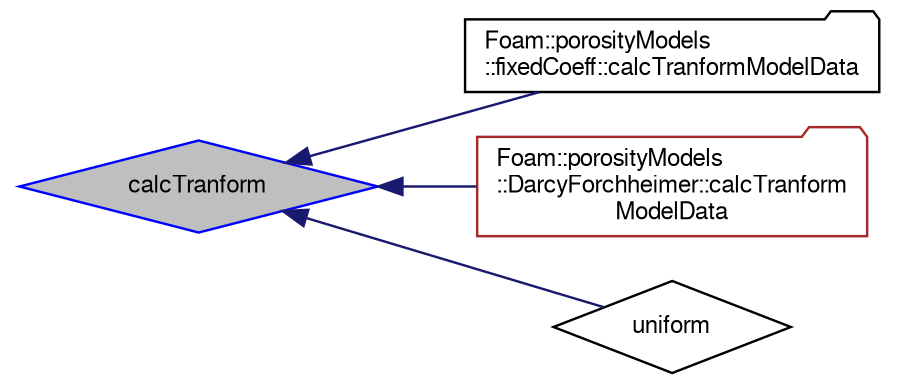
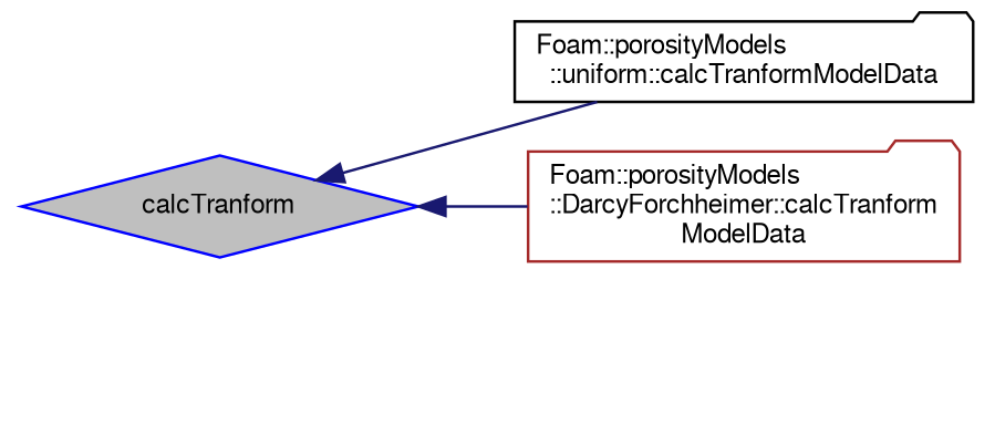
  digraph {
    rankdir=LR
    node [color=black fontname=FreeSans fontsize=10 shape=diamond]
    edge [color=midnightblue dir=back fontname=FreeSans fontsize=10 labelfontname=FreeSans labelfontsize=10 style=solid]
    n1 [color=blue fillcolor=grey75 fontcolor=black height=0.2 label=calcTranform style=filled width=0.4]
-   n2 [height=0.2 label="Foam::porosityModels\l::fixedCoeff::calcTranformModelData" shape=folder width=0.4]
+   n2 [height=0.2 label="Foam::porosityModels\l::uniform::calcTranformModelData" shape=folder width=0.4]
    n3 [color=brown height=0.2 label="Foam::porosityModels\l::DarcyForchheimer::calcTranform\lModelData" shape=folder width=0.4]
-   n4 [height=0.2 label=uniform width=0.4]
    n1 -> n2
    n1 -> n3
-   n1 -> n4
  }
